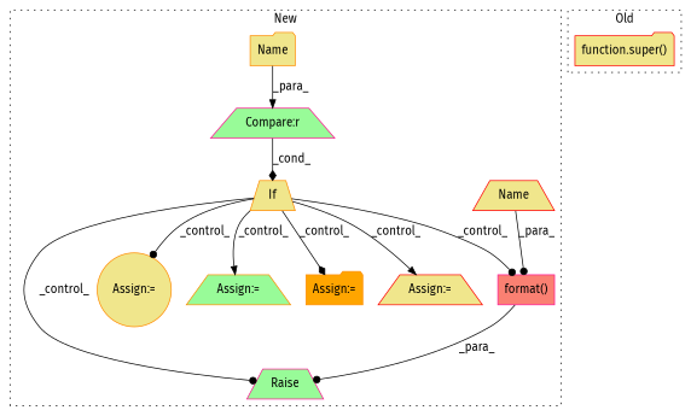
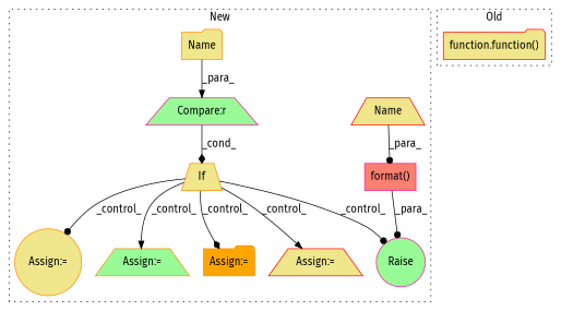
  digraph {
    fontname="Fira Sans"
    node [a=68 color=darkorange fillcolor=khaki fontname="Fira Sans" l=3 s=3248 shape=trapezium style=filled]
    edge [arrowhead=dot fontname="Fira Sans"]
    n1 [a=75 color=deeppink fillcolor=salmon l="124,1" label="format()" s="3323,3451" shape=box]
    n2 [a=96 label=If s=3245]
    n3 [a=40 color=deeppink fillcolor=palegreen l=45 label="Compare:r"]
-   n4 [a=91 color=deeppink fillcolor=palegreen l=6 label=Raise s=3308]
+   n4 [a=91 color=deeppink fillcolor=palegreen l=6 label=Raise s=3308 shape=circle]
    n5 [label="Assign:=" s=3482 shape=circle]
    n6 [fillcolor=palegreen label="Assign:=" s=3681]
    n7 [fillcolor=orange label="Assign:=" s=3720 shape=folder]
    n8 [color=red label="Assign:=" s=3518]
    n9 [a=87 color=red l=4 label=Name s=3447]
    n10 [a=87 l=4 label=Name shape=folder]
-   n11 [a=75 color=red l="6,1" label="function.super()" s="2072,2090" shape=folder]
+   n11 [a=75 color=red l="6,1" label="function.function()" s="2072,2090" shape=folder]
    subgraph cluster_1 {
      label=New
      style=dotted
      n1
      n2
      n3
      n4
      n5
      n6
      n7
      n8
      n9
      n10
    }
    subgraph cluster_2 {
      label=Old
      style=dotted
      n11
    }
    n1 -> n4 [label=_para_]
-   n2 -> n1 [label=_control_]
    n2 -> n4 [label=_control_]
    n2 -> n5 [label=_control_]
    n2 -> n6 [arrowhead=normal label=_control_]
    n2 -> n7 [arrowhead=diamond label=_control_]
    n2 -> n8 [arrowhead=normal label=_control_]
    n3 -> n2 [arrowhead=diamond label=_cond_]
    n9 -> n1 [label=_para_]
    n10 -> n3 [arrowhead=normal label=_para_]
  }
